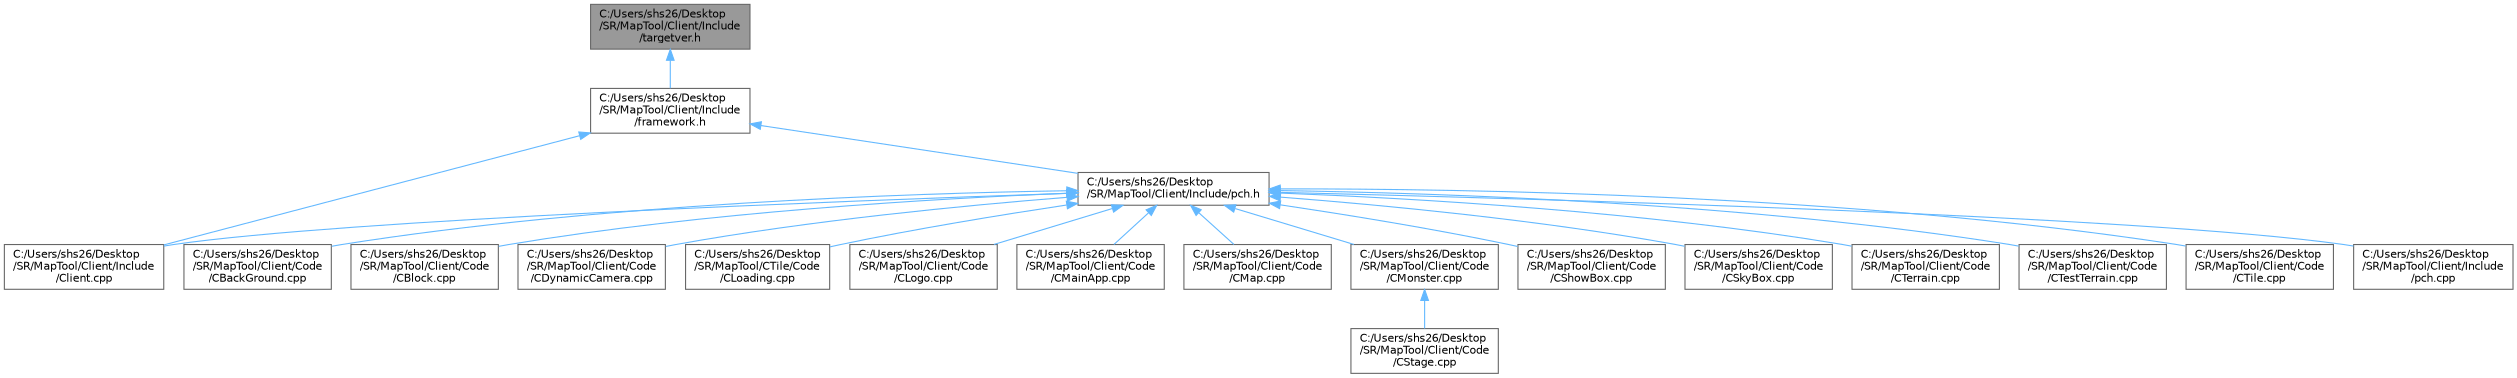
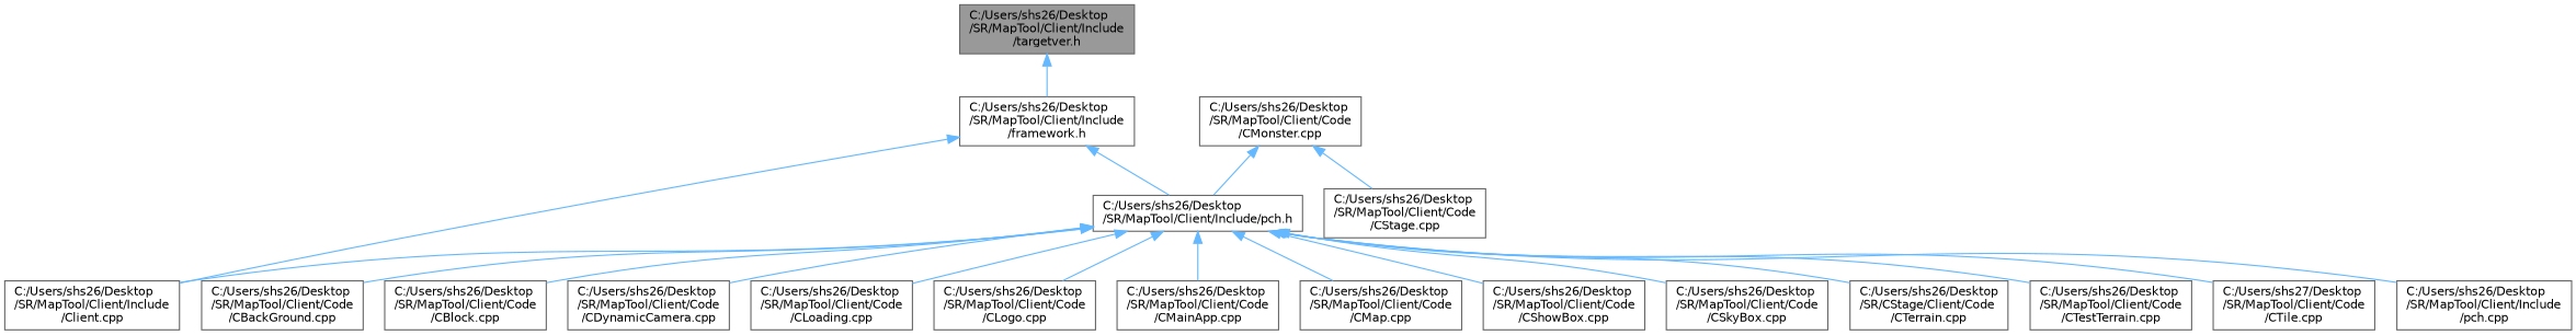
  digraph {
    node [color=grey40 fillcolor=white fontname=Helvetica fontsize=10 shape=box style=filled]
    edge [color=steelblue1 dir=back fontname=Helvetica fontsize=10 labelfontname=Helvetica labelfontsize=10 style=solid]
    n1 [color=gray40 fillcolor=grey60 fontcolor=black height=0.2 label="C:/Users/shs26/Desktop\l/SR/MapTool/Client/Include\l/targetver.h" width=0.4]
    n2 [height=0.2 label="C:/Users/shs26/Desktop\l/SR/MapTool/Client/Include\l/framework.h" width=0.4]
    n3 [height=0.2 label="C:/Users/shs26/Desktop\l/SR/MapTool/Client/Include\l/Client.cpp" width=0.4]
    n4 [height=0.2 label="C:/Users/shs26/Desktop\l/SR/MapTool/Client/Include/pch.h" width=0.4]
    n5 [height=0.2 label="C:/Users/shs26/Desktop\l/SR/MapTool/Client/Code\l/CBackGround.cpp" width=0.4]
    n6 [height=0.2 label="C:/Users/shs26/Desktop\l/SR/MapTool/Client/Code\l/CBlock.cpp" width=0.4]
    n7 [height=0.2 label="C:/Users/shs26/Desktop\l/SR/MapTool/Client/Code\l/CDynamicCamera.cpp" width=0.4]
-   n8 [height=0.2 label="C:/Users/shs26/Desktop\l/SR/MapTool/CTile/Code\l/CLoading.cpp" width=0.4]
+   n8 [height=0.2 label="C:/Users/shs26/Desktop\l/SR/MapTool/Client/Code\l/CLoading.cpp" width=0.4]
    n9 [height=0.2 label="C:/Users/shs26/Desktop\l/SR/MapTool/Client/Code\l/CLogo.cpp" width=0.4]
    n10 [height=0.2 label="C:/Users/shs26/Desktop\l/SR/MapTool/Client/Code\l/CMainApp.cpp" width=0.4]
    n11 [height=0.2 label="C:/Users/shs26/Desktop\l/SR/MapTool/Client/Code\l/CMap.cpp" width=0.4]
    n12 [height=0.2 label="C:/Users/shs26/Desktop\l/SR/MapTool/Client/Code\l/CMonster.cpp" width=0.4]
    n13 [height=0.2 label="C:/Users/shs26/Desktop\l/SR/MapTool/Client/Code\l/CShowBox.cpp" width=0.4]
    n14 [height=0.2 label="C:/Users/shs26/Desktop\l/SR/MapTool/Client/Code\l/CSkyBox.cpp" width=0.4]
-   n15 [height=0.2 label="C:/Users/shs26/Desktop\l/SR/MapTool/Client/Code\l/CTerrain.cpp" width=0.4]
+   n15 [height=0.2 label="C:/Users/shs26/Desktop\l/SR/CStage/Client/Code\l/CTerrain.cpp" width=0.4]
    n16 [height=0.2 label="C:/Users/shs26/Desktop\l/SR/MapTool/Client/Code\l/CTestTerrain.cpp" width=0.4]
-   n17 [height=0.2 label="C:/Users/shs26/Desktop\l/SR/MapTool/Client/Code\l/CTile.cpp" width=0.4]
+   n17 [height=0.2 label="C:/Users/shs27/Desktop\l/SR/MapTool/Client/Code\l/CTile.cpp" width=0.4]
    n18 [height=0.2 label="C:/Users/shs26/Desktop\l/SR/MapTool/Client/Include\l/pch.cpp" width=0.4]
    n19 [height=0.2 label="C:/Users/shs26/Desktop\l/SR/MapTool/Client/Code\l/CStage.cpp" width=0.4]
    n1 -> n2
    n2 -> n3
    n2 -> n4
    n4 -> n3
    n4 -> n5
    n4 -> n6
    n4 -> n7
    n4 -> n8
    n4 -> n9
    n4 -> n10
    n4 -> n11
-   n4 -> n12
+   n12 -> n4
    n4 -> n13
    n4 -> n14
    n4 -> n15
    n4 -> n16
    n4 -> n17
    n4 -> n18
    n12 -> n19
  }
